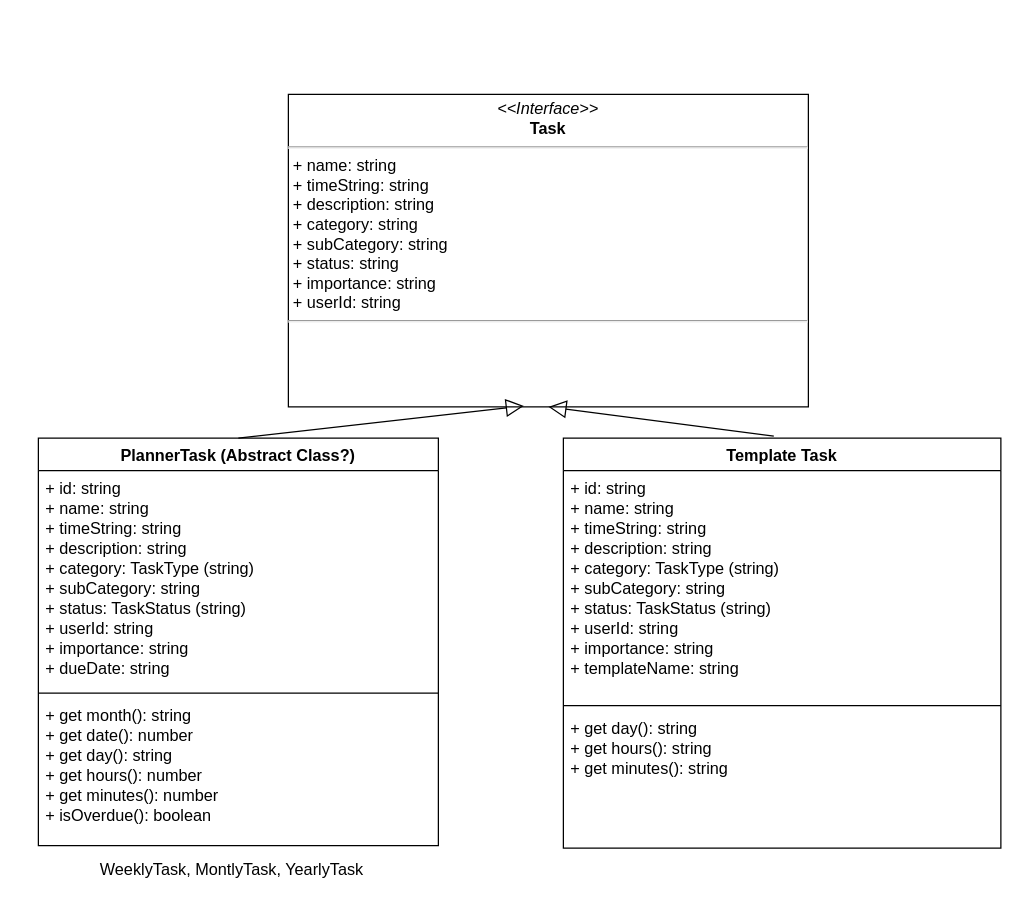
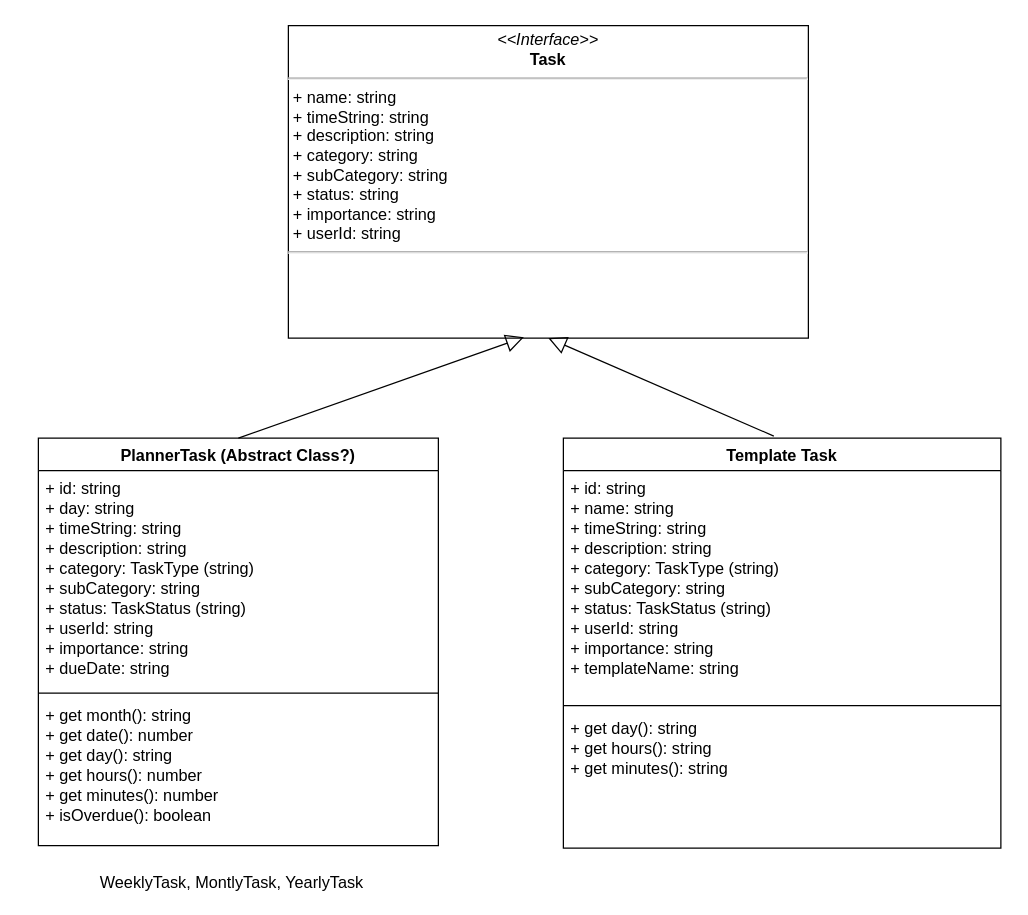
  <mxCell id="0" />
  <mxCell id="1" parent="0" />
- <mxCell id="2" value="&lt;p style=&quot;margin: 4px 0px 0px ; text-align: center ; font-size: 13px&quot;&gt;&lt;i style=&quot;font-size: 13px&quot;&gt;&amp;lt;&amp;lt;Interface&amp;gt;&amp;gt;&lt;/i&gt;&lt;br style=&quot;font-size: 13px&quot;&gt;&lt;b style=&quot;font-size: 13px&quot;&gt;Task&lt;/b&gt;&lt;br style=&quot;font-size: 13px&quot;&gt;&lt;/p&gt;&lt;hr style=&quot;font-size: 13px&quot;&gt;&lt;p style=&quot;margin: 0px 0px 0px 4px ; font-size: 13px&quot;&gt;+ name: string&lt;br style=&quot;font-size: 13px&quot;&gt;+ timeString: string&lt;/p&gt;&lt;p style=&quot;margin: 0px 0px 0px 4px ; font-size: 13px&quot;&gt;+ description: string&lt;/p&gt;&lt;p style=&quot;margin: 0px 0px 0px 4px ; font-size: 13px&quot;&gt;+ category: string&lt;/p&gt;&lt;p style=&quot;margin: 0px 0px 0px 4px ; font-size: 13px&quot;&gt;+ subCategory: string&lt;/p&gt;&lt;p style=&quot;margin: 0px 0px 0px 4px ; font-size: 13px&quot;&gt;+ status: string&lt;/p&gt;&lt;p style=&quot;margin: 0px 0px 0px 4px ; font-size: 13px&quot;&gt;+ importance: string&lt;br&gt;&lt;/p&gt;&lt;p style=&quot;margin: 0px 0px 0px 4px ; font-size: 13px&quot;&gt;+ userId: string&lt;br style=&quot;font-size: 13px&quot;&gt;&lt;/p&gt;&lt;hr style=&quot;font-size: 13px&quot;&gt;" style="verticalAlign=top;align=left;overflow=fill;fontSize=13;fontFamily=Helvetica;html=1;" parent="1" vertex="1"><mxGeometry x="230" y="75" width="416" height="250" as="geometry" /></mxCell>
+ <mxCell id="2" value="&lt;p style=&quot;margin: 4px 0px 0px ; text-align: center ; font-size: 13px&quot;&gt;&lt;i style=&quot;font-size: 13px&quot;&gt;&amp;lt;&amp;lt;Interface&amp;gt;&amp;gt;&lt;/i&gt;&lt;br style=&quot;font-size: 13px&quot;&gt;&lt;b style=&quot;font-size: 13px&quot;&gt;Task&lt;/b&gt;&lt;br style=&quot;font-size: 13px&quot;&gt;&lt;/p&gt;&lt;hr style=&quot;font-size: 13px&quot;&gt;&lt;p style=&quot;margin: 0px 0px 0px 4px ; font-size: 13px&quot;&gt;+ name: string&lt;br style=&quot;font-size: 13px&quot;&gt;+ timeString: string&lt;/p&gt;&lt;p style=&quot;margin: 0px 0px 0px 4px ; font-size: 13px&quot;&gt;+ description: string&lt;/p&gt;&lt;p style=&quot;margin: 0px 0px 0px 4px ; font-size: 13px&quot;&gt;+ category: string&lt;/p&gt;&lt;p style=&quot;margin: 0px 0px 0px 4px ; font-size: 13px&quot;&gt;+ subCategory: string&lt;/p&gt;&lt;p style=&quot;margin: 0px 0px 0px 4px ; font-size: 13px&quot;&gt;+ status: string&lt;/p&gt;&lt;p style=&quot;margin: 0px 0px 0px 4px ; font-size: 13px&quot;&gt;+ importance: string&lt;br&gt;&lt;/p&gt;&lt;p style=&quot;margin: 0px 0px 0px 4px ; font-size: 13px&quot;&gt;+ userId: string&lt;br style=&quot;font-size: 13px&quot;&gt;&lt;/p&gt;&lt;hr style=&quot;font-size: 13px&quot;&gt;" style="verticalAlign=top;align=left;overflow=fill;fontSize=13;fontFamily=Helvetica;html=1;" parent="1" vertex="1"><mxGeometry x="230" y="20" width="416" height="250" as="geometry" /></mxCell>
  <mxCell id="3" value="PlannerTask (Abstract Class?)" style="swimlane;fontStyle=1;align=center;verticalAlign=top;childLayout=stackLayout;horizontal=1;startSize=26;horizontalStack=0;resizeParent=1;resizeParentMax=0;resizeLast=0;collapsible=1;marginBottom=0;fontSize=13;" parent="1" vertex="1"><mxGeometry x="30" y="350" width="320" height="326" as="geometry" /></mxCell>
- <mxCell id="4" value="+ id: string&#10;+ name: string&#10;+ timeString: string&#10;+ description: string&#10;+ category: TaskType (string)&#10;+ subCategory: string&#10;+ status: TaskStatus (string)&#10;+ userId: string&#10;+ importance: string &#10;+ dueDate: string&#10;" style="text;strokeColor=none;fillColor=none;align=left;verticalAlign=top;spacingLeft=4;spacingRight=4;overflow=hidden;rotatable=0;points=[[0,0.5],[1,0.5]];portConstraint=eastwest;fontSize=13;" parent="3" vertex="1"><mxGeometry y="26" width="320" height="174" as="geometry" /></mxCell>
+ <mxCell id="4" value="+ id: string&#10;+ day: string&#10;+ timeString: string&#10;+ description: string&#10;+ category: TaskType (string)&#10;+ subCategory: string&#10;+ status: TaskStatus (string)&#10;+ userId: string&#10;+ importance: string &#10;+ dueDate: string&#10;" style="text;strokeColor=none;fillColor=none;align=left;verticalAlign=top;spacingLeft=4;spacingRight=4;overflow=hidden;rotatable=0;points=[[0,0.5],[1,0.5]];portConstraint=eastwest;fontSize=13;" parent="3" vertex="1"><mxGeometry y="26" width="320" height="174" as="geometry" /></mxCell>
  <mxCell id="5" value="" style="line;strokeWidth=1;fillColor=none;align=left;verticalAlign=middle;spacingTop=-1;spacingLeft=3;spacingRight=3;rotatable=0;labelPosition=right;points=[];portConstraint=eastwest;fontSize=13;" parent="3" vertex="1"><mxGeometry y="200" width="320" height="8" as="geometry" /></mxCell>
  <mxCell id="6" value="+ get month(): string&#10;+ get date(): number&#10;+ get day(): string&#10;+ get hours(): number&#10;+ get minutes(): number&#10;+ isOverdue(): boolean&#10;" style="text;strokeColor=none;fillColor=none;align=left;verticalAlign=top;spacingLeft=4;spacingRight=4;overflow=hidden;rotatable=0;points=[[0,0.5],[1,0.5]];portConstraint=eastwest;fontSize=13;" parent="3" vertex="1"><mxGeometry y="208" width="320" height="118" as="geometry" /></mxCell>
  <mxCell id="7" value="" style="endArrow=block;dashed=0;endFill=0;endSize=12;html=1;rounded=0;fontSize=13;entryX=0.453;entryY=0.997;entryDx=0;entryDy=0;entryPerimeter=0;exitX=0.5;exitY=0;exitDx=0;exitDy=0;" parent="1" source="3" target="2" edge="1"><mxGeometry width="160" relative="1" as="geometry"><mxPoint x="244" y="380" as="sourcePoint" /><mxPoint x="424" y="380" as="targetPoint" /><Array as="points" /></mxGeometry></mxCell>
  <mxCell id="8" value="Template Task" style="swimlane;fontStyle=1;align=center;verticalAlign=top;childLayout=stackLayout;horizontal=1;startSize=26;horizontalStack=0;resizeParent=1;resizeParentMax=0;resizeLast=0;collapsible=1;marginBottom=0;fontSize=13;" parent="1" vertex="1"><mxGeometry x="450" y="350" width="350" height="328" as="geometry" /></mxCell>
  <mxCell id="9" value="+ id: string&#10;+ name: string&#10;+ timeString: string&#10;+ description: string&#10;+ category: TaskType (string)&#10;+ subCategory: string&#10;+ status: TaskStatus (string)&#10;+ userId: string&#10;+ importance: string&#10;+ templateName: string&#10;" style="text;strokeColor=none;fillColor=none;align=left;verticalAlign=top;spacingLeft=4;spacingRight=4;overflow=hidden;rotatable=0;points=[[0,0.5],[1,0.5]];portConstraint=eastwest;fontSize=13;" parent="8" vertex="1"><mxGeometry y="26" width="350" height="184" as="geometry" /></mxCell>
  <mxCell id="10" value="" style="line;strokeWidth=1;fillColor=none;align=left;verticalAlign=middle;spacingTop=-1;spacingLeft=3;spacingRight=3;rotatable=0;labelPosition=right;points=[];portConstraint=eastwest;fontSize=13;" parent="8" vertex="1"><mxGeometry y="210" width="350" height="8" as="geometry" /></mxCell>
  <mxCell id="11" value="+ get day(): string&#10;+ get hours(): string&#10;+ get minutes(): string&#10;" style="text;strokeColor=none;fillColor=none;align=left;verticalAlign=top;spacingLeft=4;spacingRight=4;overflow=hidden;rotatable=0;points=[[0,0.5],[1,0.5]];portConstraint=eastwest;fontSize=13;" parent="8" vertex="1"><mxGeometry y="218" width="350" height="110" as="geometry" /></mxCell>
  <mxCell id="12" value="" style="endArrow=block;dashed=0;endFill=0;endSize=12;html=1;rounded=0;fontSize=13;entryX=0.5;entryY=1;entryDx=0;entryDy=0;exitX=0.481;exitY=-0.005;exitDx=0;exitDy=0;exitPerimeter=0;" parent="1" source="8" target="2" edge="1"><mxGeometry width="160" relative="1" as="geometry"><mxPoint x="320" y="470" as="sourcePoint" /><mxPoint x="480" y="470" as="targetPoint" /></mxGeometry></mxCell>
- <mxCell id="13" value="WeeklyTask, MontlyTask, YearlyTask" style="text;html=1;strokeColor=none;fillColor=none;align=center;verticalAlign=middle;whiteSpace=wrap;rounded=0;fontSize=13;" vertex="1" parent="1"><mxGeometry x="20" y="680" width="330" height="30" as="geometry" /></mxCell>
+ <mxCell id="13" value="WeeklyTask, MontlyTask, YearlyTask" style="text;html=1;strokeColor=none;fillColor=none;align=center;verticalAlign=middle;whiteSpace=wrap;rounded=0;fontSize=13;" vertex="1" parent="1"><mxGeometry x="20" y="690" width="330" height="30" as="geometry" /></mxCell>
